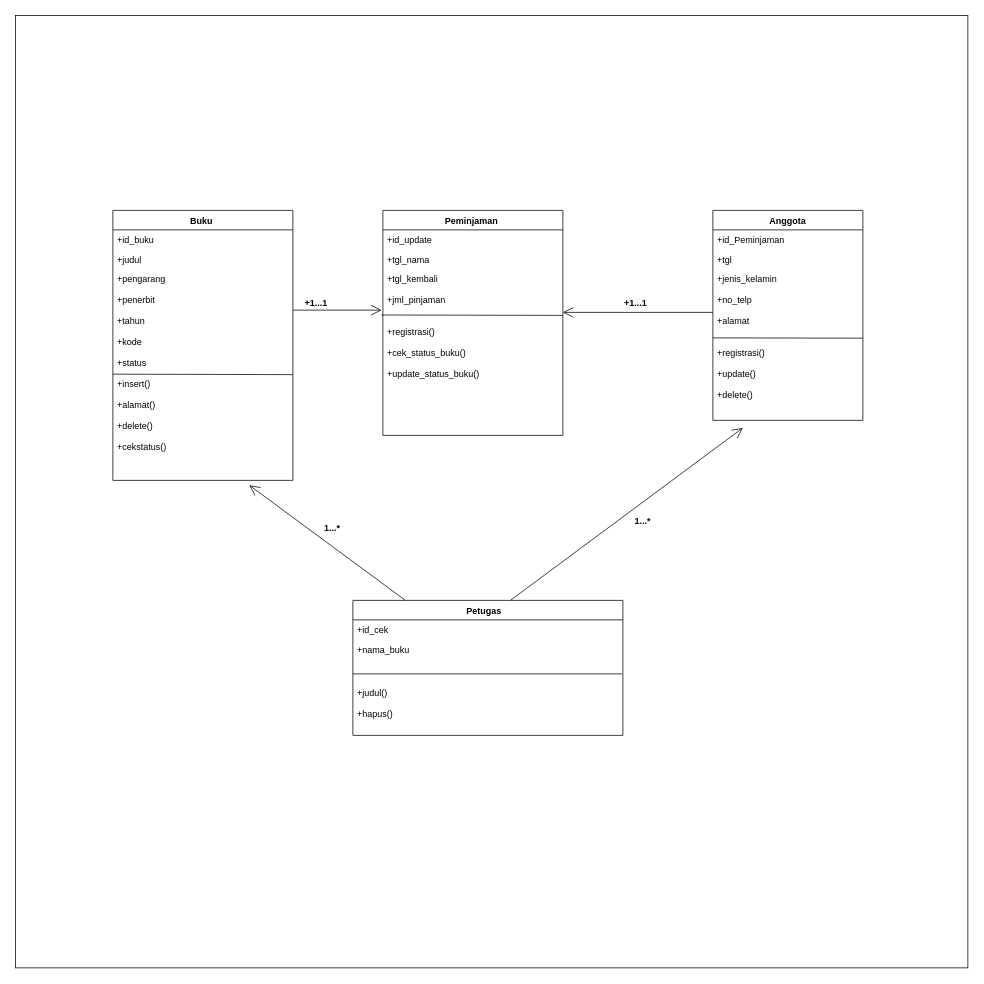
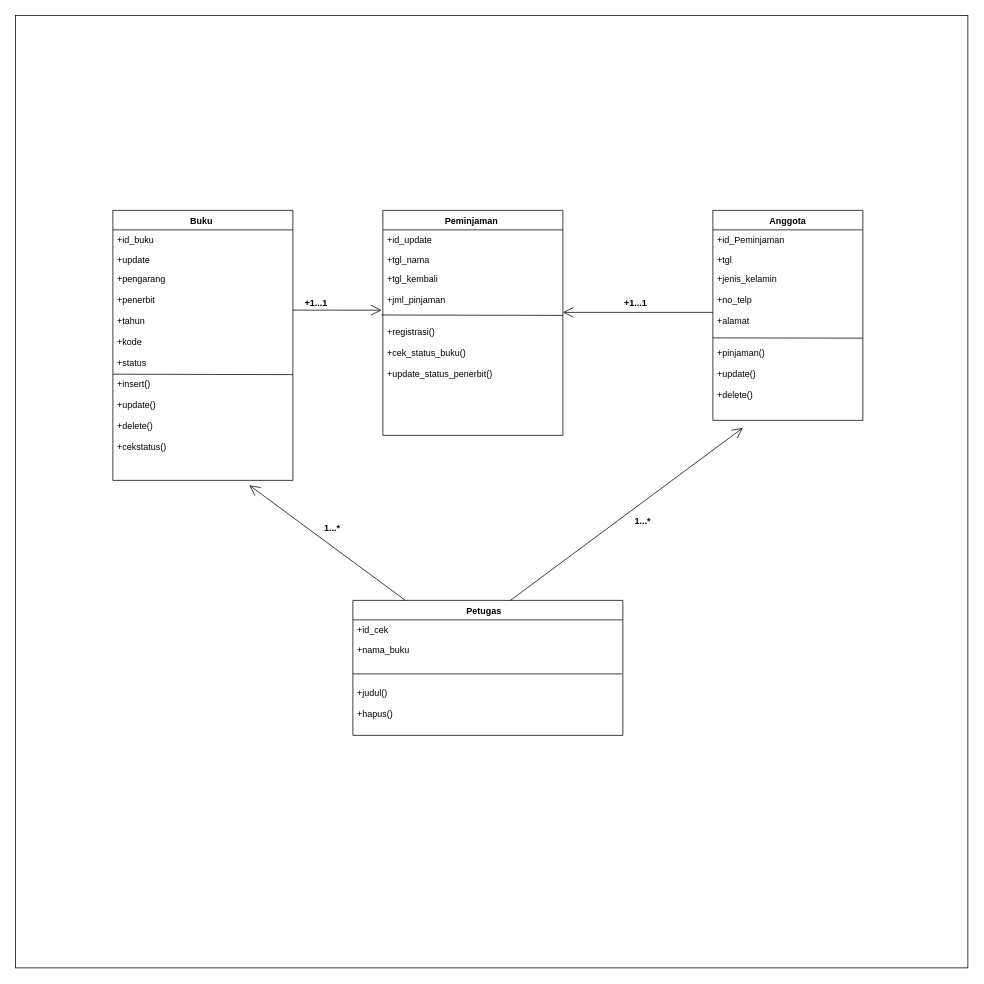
  <mxCell id="0" />
  <mxCell id="1" parent="0" />
  <mxCell id="2" value="" style="whiteSpace=wrap;html=1;aspect=fixed;" parent="1" vertex="1"><mxGeometry x="20" y="20" width="1270" height="1270" as="geometry" /></mxCell>
  <mxCell id="3" value="Buku " style="swimlane;fontStyle=1;childLayout=stackLayout;horizontal=1;startSize=26;fillColor=none;horizontalStack=0;resizeParent=1;resizeParentMax=0;resizeLast=0;collapsible=1;marginBottom=0;" parent="1" vertex="1"><mxGeometry x="150" y="280" width="240" height="360" as="geometry" /></mxCell>
  <mxCell id="4" value="+id_buku" style="text;strokeColor=none;fillColor=none;align=left;verticalAlign=top;spacingLeft=4;spacingRight=4;overflow=hidden;rotatable=0;points=[[0,0.5],[1,0.5]];portConstraint=eastwest;" parent="3" vertex="1"><mxGeometry y="26" width="240" height="26" as="geometry" /></mxCell>
- <mxCell id="5" value="+judul" style="text;strokeColor=none;fillColor=none;align=left;verticalAlign=top;spacingLeft=4;spacingRight=4;overflow=hidden;rotatable=0;points=[[0,0.5],[1,0.5]];portConstraint=eastwest;" parent="3" vertex="1"><mxGeometry y="52" width="240" height="26" as="geometry" /></mxCell>
+ <mxCell id="5" value="+update" style="text;strokeColor=none;fillColor=none;align=left;verticalAlign=top;spacingLeft=4;spacingRight=4;overflow=hidden;rotatable=0;points=[[0,0.5],[1,0.5]];portConstraint=eastwest;" parent="3" vertex="1"><mxGeometry y="52" width="240" height="26" as="geometry" /></mxCell>
  <mxCell id="6" value="" style="endArrow=none;html=1;rounded=0;exitX=1;exitY=0.5;exitDx=0;exitDy=0;" parent="3" source="7" edge="1"><mxGeometry width="50" height="50" relative="1" as="geometry"><mxPoint x="270" y="218.41" as="sourcePoint" /><mxPoint y="218.41" as="targetPoint" /></mxGeometry></mxCell>
- <mxCell id="7" value="+pengarang&#10;&#10;+penerbit&#10;&#10;+tahun&#10;&#10;+kode&#10;&#10;+status&#10;&#10;+insert()&#10;&#10;+alamat()&#10;&#10;+delete()&#10;&#10;+cekstatus()" style="text;strokeColor=none;fillColor=none;align=left;verticalAlign=top;spacingLeft=4;spacingRight=4;overflow=hidden;rotatable=0;points=[[0,0.5],[1,0.5]];portConstraint=eastwest;" parent="3" vertex="1"><mxGeometry y="78" width="240" height="282" as="geometry" /></mxCell>
+ <mxCell id="7" value="+pengarang&#10;&#10;+penerbit&#10;&#10;+tahun&#10;&#10;+kode&#10;&#10;+status&#10;&#10;+insert()&#10;&#10;+update()&#10;&#10;+delete()&#10;&#10;+cekstatus()" style="text;strokeColor=none;fillColor=none;align=left;verticalAlign=top;spacingLeft=4;spacingRight=4;overflow=hidden;rotatable=0;points=[[0,0.5],[1,0.5]];portConstraint=eastwest;" parent="3" vertex="1"><mxGeometry y="78" width="240" height="282" as="geometry" /></mxCell>
  <mxCell id="8" value="Peminjaman " style="swimlane;fontStyle=1;childLayout=stackLayout;horizontal=1;startSize=26;fillColor=none;horizontalStack=0;resizeParent=1;resizeParentMax=0;resizeLast=0;collapsible=1;marginBottom=0;" parent="1" vertex="1"><mxGeometry x="510" y="280" width="240" height="300" as="geometry" /></mxCell>
  <mxCell id="9" value="+id_update" style="text;strokeColor=none;fillColor=none;align=left;verticalAlign=top;spacingLeft=4;spacingRight=4;overflow=hidden;rotatable=0;points=[[0,0.5],[1,0.5]];portConstraint=eastwest;" parent="8" vertex="1"><mxGeometry y="26" width="240" height="26" as="geometry" /></mxCell>
  <mxCell id="10" value="+tgl_nama" style="text;strokeColor=none;fillColor=none;align=left;verticalAlign=top;spacingLeft=4;spacingRight=4;overflow=hidden;rotatable=0;points=[[0,0.5],[1,0.5]];portConstraint=eastwest;" parent="8" vertex="1"><mxGeometry y="52" width="240" height="26" as="geometry" /></mxCell>
  <mxCell id="11" value="" style="endArrow=none;html=1;rounded=0;entryX=-0.008;entryY=0.277;entryDx=0;entryDy=0;entryPerimeter=0;" parent="8" target="12" edge="1"><mxGeometry width="50" height="50" relative="1" as="geometry"><mxPoint x="240" y="140" as="sourcePoint" /><mxPoint x="-18.14" y="140" as="targetPoint" /></mxGeometry></mxCell>
- <mxCell id="12" value="+tgl_kembali&#10;&#10;+jml_pinjaman&#10;&#10;&#10;+registrasi()&#10;&#10;+cek_status_buku()&#10;&#10;+update_status_buku()" style="text;strokeColor=none;fillColor=none;align=left;verticalAlign=top;spacingLeft=4;spacingRight=4;overflow=hidden;rotatable=0;points=[[0,0.5],[1,0.5]];portConstraint=eastwest;" parent="8" vertex="1"><mxGeometry y="78" width="240" height="222" as="geometry" /></mxCell>
+ <mxCell id="12" value="+tgl_kembali&#10;&#10;+jml_pinjaman&#10;&#10;&#10;+registrasi()&#10;&#10;+cek_status_buku()&#10;&#10;+update_status_penerbit()" style="text;strokeColor=none;fillColor=none;align=left;verticalAlign=top;spacingLeft=4;spacingRight=4;overflow=hidden;rotatable=0;points=[[0,0.5],[1,0.5]];portConstraint=eastwest;" parent="8" vertex="1"><mxGeometry y="78" width="240" height="222" as="geometry" /></mxCell>
  <mxCell id="13" value="Anggota" style="swimlane;fontStyle=1;childLayout=stackLayout;horizontal=1;startSize=26;fillColor=none;horizontalStack=0;resizeParent=1;resizeParentMax=0;resizeLast=0;collapsible=1;marginBottom=0;" parent="1" vertex="1"><mxGeometry x="950" y="280" width="200" height="280" as="geometry" /></mxCell>
  <mxCell id="14" value="+id_Peminjaman" style="text;strokeColor=none;fillColor=none;align=left;verticalAlign=top;spacingLeft=4;spacingRight=4;overflow=hidden;rotatable=0;points=[[0,0.5],[1,0.5]];portConstraint=eastwest;" parent="13" vertex="1"><mxGeometry y="26" width="200" height="26" as="geometry" /></mxCell>
  <mxCell id="15" value="+tgl" style="text;strokeColor=none;fillColor=none;align=left;verticalAlign=top;spacingLeft=4;spacingRight=4;overflow=hidden;rotatable=0;points=[[0,0.5],[1,0.5]];portConstraint=eastwest;" parent="13" vertex="1"><mxGeometry y="52" width="200" height="26" as="geometry" /></mxCell>
- <mxCell id="16" value="+jenis_kelamin&#10;&#10;+no_telp&#10;&#10;+alamat&#10;&#10;&#10;+registrasi()&#10;&#10;+update()&#10;&#10;+delete()" style="text;strokeColor=none;fillColor=none;align=left;verticalAlign=top;spacingLeft=4;spacingRight=4;overflow=hidden;rotatable=0;points=[[0,0.5],[1,0.5]];portConstraint=eastwest;" parent="13" vertex="1"><mxGeometry y="78" width="200" height="202" as="geometry" /></mxCell>
+ <mxCell id="16" value="+jenis_kelamin&#10;&#10;+no_telp&#10;&#10;+alamat&#10;&#10;&#10;+pinjaman()&#10;&#10;+update()&#10;&#10;+delete()" style="text;strokeColor=none;fillColor=none;align=left;verticalAlign=top;spacingLeft=4;spacingRight=4;overflow=hidden;rotatable=0;points=[[0,0.5],[1,0.5]];portConstraint=eastwest;" parent="13" vertex="1"><mxGeometry y="78" width="200" height="202" as="geometry" /></mxCell>
  <mxCell id="17" value="" style="endArrow=none;html=1;rounded=0;" parent="1" edge="1"><mxGeometry width="50" height="50" relative="1" as="geometry"><mxPoint x="950" y="450" as="sourcePoint" /><mxPoint x="1150" y="450.385" as="targetPoint" /></mxGeometry></mxCell>
  <mxCell id="18" value="Petugas   " style="swimlane;fontStyle=1;childLayout=stackLayout;horizontal=1;startSize=26;fillColor=none;horizontalStack=0;resizeParent=1;resizeParentMax=0;resizeLast=0;collapsible=1;marginBottom=0;" parent="1" vertex="1"><mxGeometry x="470" y="800" width="360" height="180" as="geometry" /></mxCell>
  <mxCell id="19" value="+id_cek" style="text;strokeColor=none;fillColor=none;align=left;verticalAlign=top;spacingLeft=4;spacingRight=4;overflow=hidden;rotatable=0;points=[[0,0.5],[1,0.5]];portConstraint=eastwest;" parent="18" vertex="1"><mxGeometry y="26" width="360" height="26" as="geometry" /></mxCell>
  <mxCell id="20" value="+nama_buku&#10;&#10;&#10;" style="text;strokeColor=none;fillColor=none;align=left;verticalAlign=top;spacingLeft=4;spacingRight=4;overflow=hidden;rotatable=0;points=[[0,0.5],[1,0.5]];portConstraint=eastwest;" parent="18" vertex="1"><mxGeometry y="52" width="360" height="58" as="geometry" /></mxCell>
  <mxCell id="21" value="" style="endArrow=none;html=1;rounded=0;" parent="18" edge="1"><mxGeometry width="50" height="50" relative="1" as="geometry"><mxPoint y="98" as="sourcePoint" /><mxPoint x="359" y="98" as="targetPoint" /></mxGeometry></mxCell>
  <mxCell id="22" value="+judul()&#10;&#10;+hapus()" style="text;strokeColor=none;fillColor=none;align=left;verticalAlign=top;spacingLeft=4;spacingRight=4;overflow=hidden;rotatable=0;points=[[0,0.5],[1,0.5]];portConstraint=eastwest;" parent="18" vertex="1"><mxGeometry y="110" width="360" height="70" as="geometry" /></mxCell>
  <mxCell id="23" value="" style="endArrow=open;endFill=1;endSize=12;html=1;rounded=0;" parent="18" edge="1"><mxGeometry width="160" relative="1" as="geometry"><mxPoint x="210" as="sourcePoint" /><mxPoint x="520" y="-230" as="targetPoint" /></mxGeometry></mxCell>
  <mxCell id="24" value="" style="endArrow=open;endFill=1;endSize=12;html=1;rounded=0;entryX=-0.007;entryY=0.248;entryDx=0;entryDy=0;entryPerimeter=0;" parent="1" target="12" edge="1"><mxGeometry width="160" relative="1" as="geometry"><mxPoint x="390" y="413" as="sourcePoint" /><mxPoint x="510" y="411.33" as="targetPoint" /></mxGeometry></mxCell>
  <mxCell id="25" value="+1...1" style="text;strokeColor=none;fillColor=none;align=left;verticalAlign=top;spacingLeft=4;spacingRight=4;overflow=hidden;rotatable=0;points=[[0,0.5],[1,0.5]];portConstraint=eastwest;fontStyle=1" parent="1" vertex="1"><mxGeometry x="400" y="390" width="100" height="26" as="geometry" /></mxCell>
  <mxCell id="26" value="" style="endArrow=open;endFill=1;endSize=12;html=1;rounded=0;" parent="1" edge="1"><mxGeometry width="160" relative="1" as="geometry"><mxPoint x="950" y="416" as="sourcePoint" /><mxPoint x="750" y="416" as="targetPoint" /></mxGeometry></mxCell>
  <mxCell id="27" value="&lt;span style=&quot;color: rgb(0, 0, 0); font-family: helvetica; font-size: 12px; font-style: normal; font-weight: 700; letter-spacing: normal; text-align: left; text-indent: 0px; text-transform: none; word-spacing: 0px; background-color: rgb(248, 249, 250); display: inline; float: none;&quot;&gt;+1...1&lt;/span&gt;" style="text;whiteSpace=wrap;html=1;" parent="1" vertex="1"><mxGeometry x="830" y="390" width="60" height="30" as="geometry" /></mxCell>
  <mxCell id="28" value="1...*" style="text;strokeColor=none;fillColor=none;align=left;verticalAlign=top;spacingLeft=4;spacingRight=4;overflow=hidden;rotatable=0;points=[[0,0.5],[1,0.5]];portConstraint=eastwest;fontStyle=1" parent="1" vertex="1"><mxGeometry x="840" y="680" width="100" height="26" as="geometry" /></mxCell>
  <mxCell id="29" value="" style="endArrow=open;endFill=1;endSize=12;html=1;rounded=0;entryX=0.758;entryY=1.023;entryDx=0;entryDy=0;entryPerimeter=0;" parent="1" target="7" edge="1"><mxGeometry width="160" relative="1" as="geometry"><mxPoint x="540" y="800" as="sourcePoint" /><mxPoint x="330" y="690" as="targetPoint" /></mxGeometry></mxCell>
  <mxCell id="30" value="&lt;font face=&quot;helvetica&quot;&gt;&lt;b&gt;1...*&lt;/b&gt;&lt;/font&gt;" style="text;whiteSpace=wrap;html=1;" parent="1" vertex="1"><mxGeometry x="430" y="690" width="60" height="30" as="geometry" /></mxCell>
